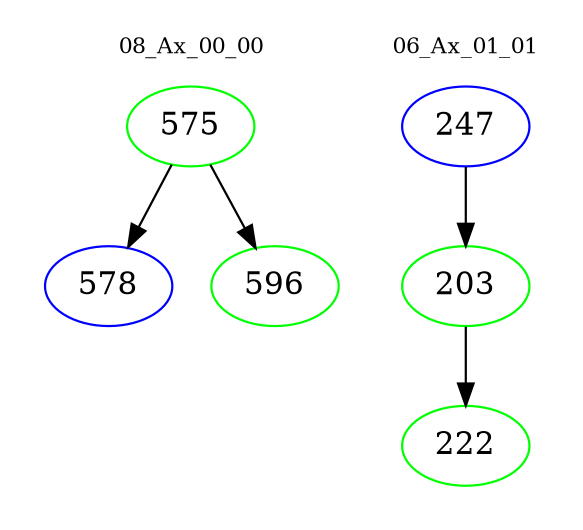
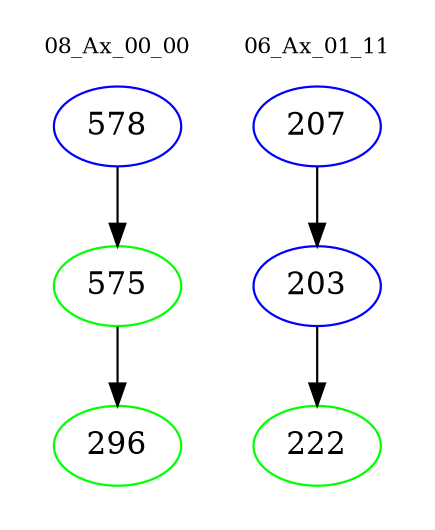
  digraph {
    node [color=green]
    edge [color=black]
    n1 [color=blue label=578]
    n2 [label=575]
-   n3 [label=596]
-   n4 [color=blue label=247]
-   n5 [label=203]
+   n3 [label=296]
+   n4 [color=blue label=207]
+   n5 [color=blue label=203]
    n6 [label=222]
    subgraph cluster_1 {
      color=white
      fontsize=10
      label="08_Ax_00_00"
      n1
      n2
      n3
    }
    subgraph cluster_2 {
      color=white
      fontsize=10
-     label="06_Ax_01_01"
+     label="06_Ax_01_11"
      n4
      n5
      n6
    }
-   n2 -> n1
+   n1 -> n2
    n2 -> n3
    n4 -> n5
    n5 -> n6
  }
